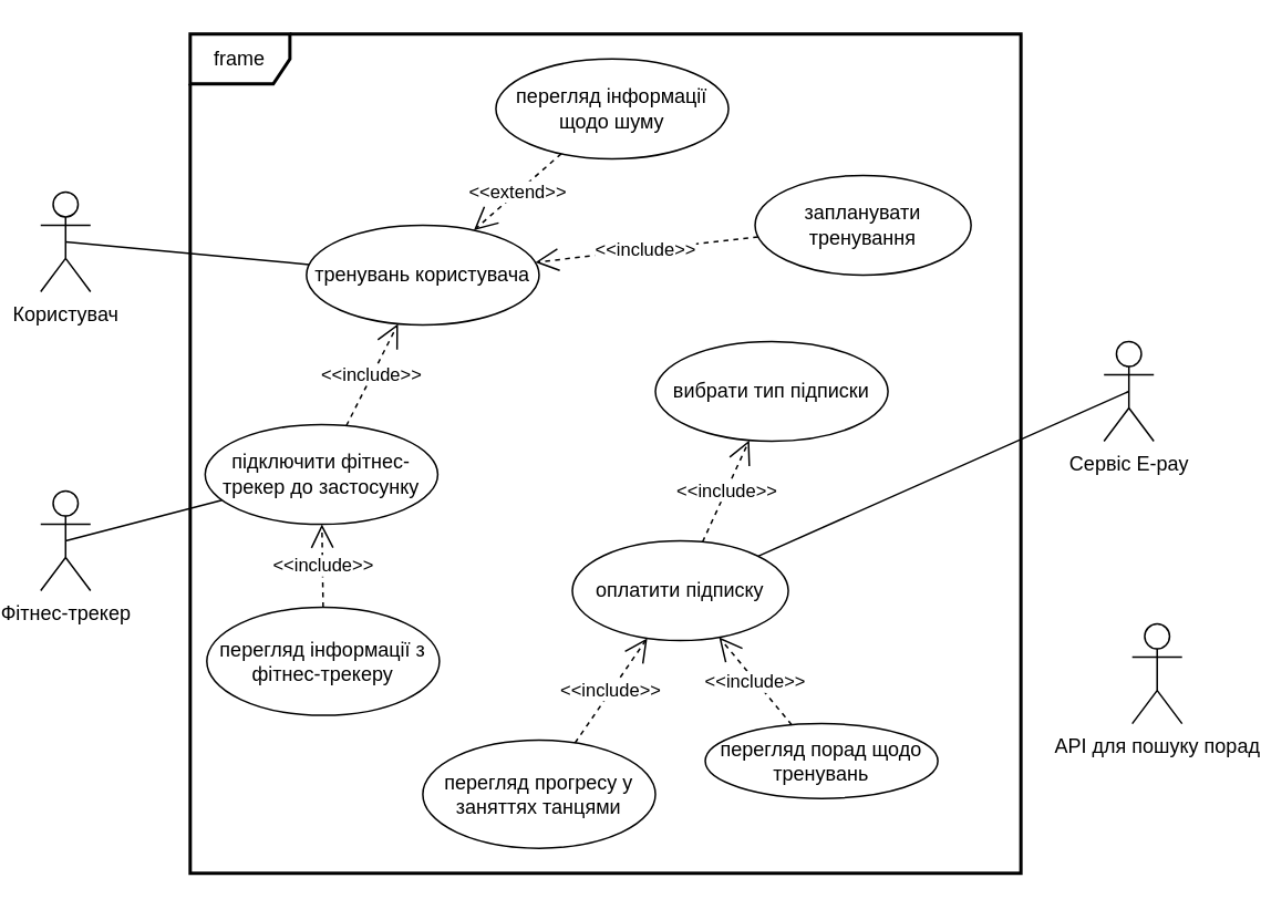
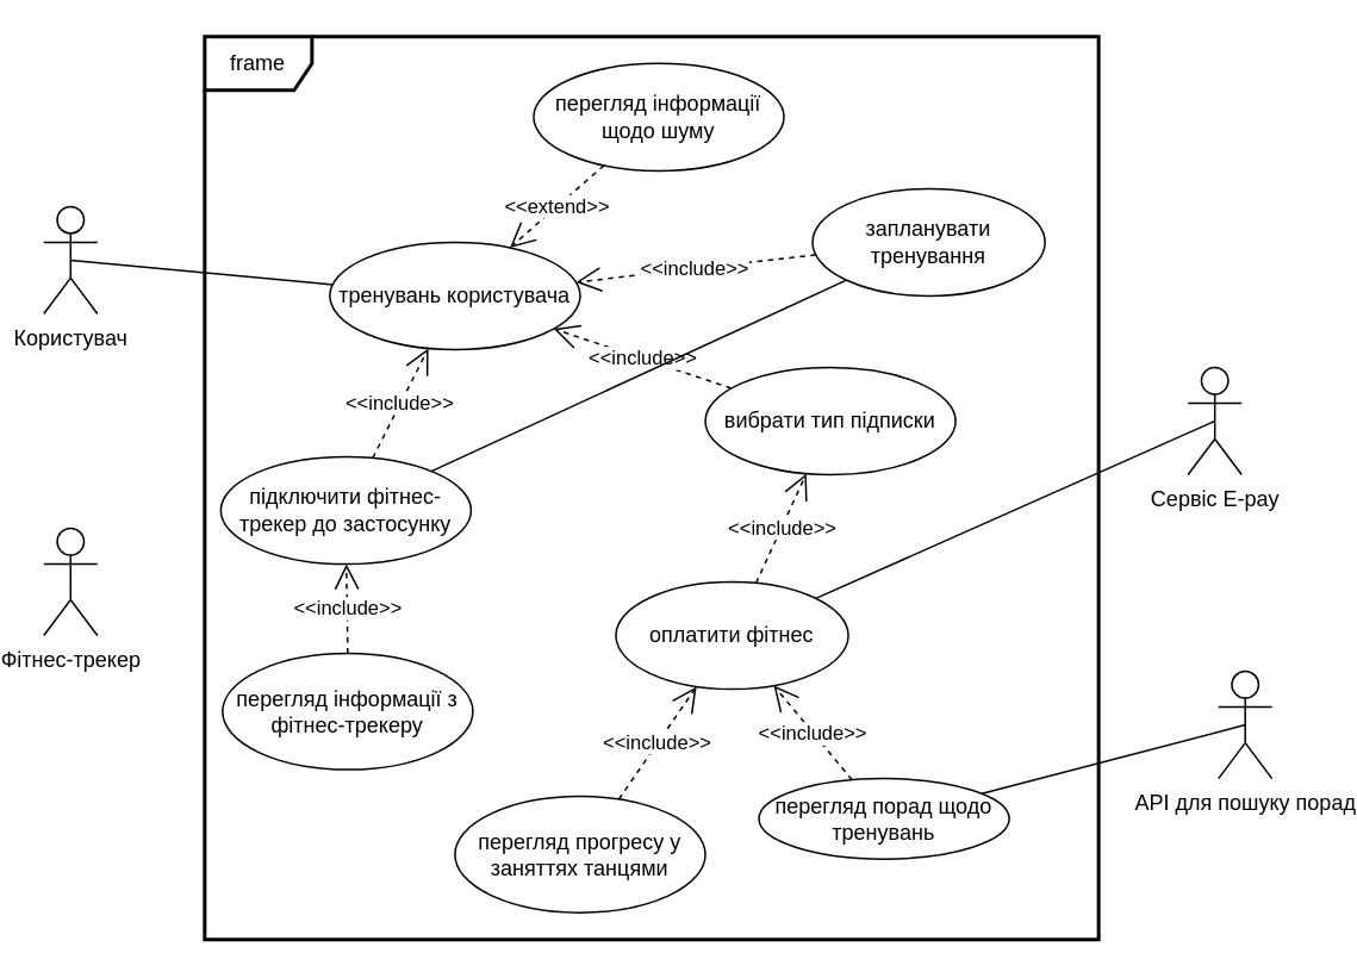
  <mxCell id="0" />
  <mxCell id="1" parent="0" />
  <mxCell id="2" value="Сервіс Е-pay" style="shape=umlActor;verticalLabelPosition=bottom;verticalAlign=top;html=1;" parent="1" vertex="1"><mxGeometry x="660" y="205" width="30" height="60" as="geometry" /></mxCell>
  <mxCell id="3" value="тренувань користувача" style="ellipse;whiteSpace=wrap;html=1;" vertex="1" parent="1"><mxGeometry x="180" y="135" width="140" height="60" as="geometry" /></mxCell>
  <mxCell id="4" value="Користувач" style="shape=umlActor;verticalLabelPosition=bottom;verticalAlign=top;html=1;" vertex="1" parent="1"><mxGeometry x="20" y="115" width="30" height="60" as="geometry" /></mxCell>
- <mxCell id="5" value="оплатити підписку" style="ellipse;whiteSpace=wrap;html=1;" vertex="1" parent="1"><mxGeometry x="340" y="325" width="130" height="60" as="geometry" /></mxCell>
+ <mxCell id="5" value="оплатити фітнес" style="ellipse;whiteSpace=wrap;html=1;" vertex="1" parent="1"><mxGeometry x="340" y="325" width="130" height="60" as="geometry" /></mxCell>
  <mxCell id="6" value="вибрати тип підписки" style="ellipse;whiteSpace=wrap;html=1;" vertex="1" parent="1"><mxGeometry x="390" y="205" width="140" height="60" as="geometry" /></mxCell>
  <mxCell id="7" value="перегляд інформації з фітнес-трекеру" style="ellipse;whiteSpace=wrap;html=1;" vertex="1" parent="1"><mxGeometry x="120" y="365" width="140" height="65" as="geometry" /></mxCell>
  <mxCell id="8" value="підключити фітнес-трекер до застосунку" style="ellipse;whiteSpace=wrap;html=1;" vertex="1" parent="1"><mxGeometry x="119" y="255" width="140" height="60" as="geometry" /></mxCell>
  <mxCell id="9" value="запланувати тренування" style="ellipse;whiteSpace=wrap;html=1;" vertex="1" parent="1"><mxGeometry x="450" y="105" width="130" height="60" as="geometry" /></mxCell>
  <mxCell id="10" value="перегляд порад щодо тренувань" style="ellipse;whiteSpace=wrap;html=1;" vertex="1" parent="1"><mxGeometry x="420" y="435" width="140" height="45" as="geometry" /></mxCell>
  <mxCell id="11" value="перегляд інформації щодо шуму" style="ellipse;whiteSpace=wrap;html=1;" vertex="1" parent="1"><mxGeometry x="294" y="35" width="140" height="60" as="geometry" /></mxCell>
  <mxCell id="12" value="перегляд прогресу у заняттях танцями" style="ellipse;whiteSpace=wrap;html=1;" vertex="1" parent="1"><mxGeometry x="250" y="445" width="140" height="65" as="geometry" /></mxCell>
  <mxCell id="13" value="Фітнес-трекер" style="shape=umlActor;verticalLabelPosition=bottom;verticalAlign=top;html=1;" vertex="1" parent="1"><mxGeometry x="20" y="295" width="30" height="60" as="geometry" /></mxCell>
  <mxCell id="14" value="АРІ для пошуку порад" style="shape=umlActor;verticalLabelPosition=bottom;verticalAlign=top;html=1;" vertex="1" parent="1"><mxGeometry x="677" y="375" width="30" height="60" as="geometry" /></mxCell>
  <mxCell id="15" value="" style="endArrow=none;html=1;rounded=0;exitX=0.5;exitY=0.5;exitDx=0;exitDy=0;exitPerimeter=0;" edge="1" parent="1" source="2" target="5"><mxGeometry width="50" height="50" relative="1" as="geometry"><mxPoint x="300" y="265" as="sourcePoint" /><mxPoint x="350" y="215" as="targetPoint" /></mxGeometry></mxCell>
+ <mxCell id="16" value="&amp;lt;&amp;lt;include&amp;gt;&amp;gt;" style="endArrow=open;endSize=12;dashed=1;html=1;rounded=0;" edge="1" parent="1" source="6" target="3"><mxGeometry width="160" relative="1" as="geometry"><mxPoint x="310" y="225" as="sourcePoint" /><mxPoint x="380" y="295" as="targetPoint" /></mxGeometry></mxCell>
  <mxCell id="17" value="&amp;lt;&amp;lt;include&amp;gt;&amp;gt;" style="endArrow=open;endSize=12;dashed=1;html=1;rounded=0;" edge="1" parent="1" source="8" target="3"><mxGeometry width="160" relative="1" as="geometry"><mxPoint x="308.401" y="285.009" as="sourcePoint" /><mxPoint x="301.666" y="184.99" as="targetPoint" /></mxGeometry></mxCell>
  <mxCell id="18" value="&amp;lt;&amp;lt;include&amp;gt;&amp;gt;" style="endArrow=open;endSize=12;dashed=1;html=1;rounded=0;" edge="1" parent="1" source="5" target="6"><mxGeometry width="160" relative="1" as="geometry"><mxPoint x="308.401" y="285.009" as="sourcePoint" /><mxPoint x="301.666" y="184.99" as="targetPoint" /></mxGeometry></mxCell>
  <mxCell id="19" value="&amp;lt;&amp;lt;include&amp;gt;&amp;gt;" style="endArrow=open;endSize=12;dashed=1;html=1;rounded=0;" edge="1" parent="1" source="10" target="5"><mxGeometry width="160" relative="1" as="geometry"><mxPoint x="352.098" y="265.497" as="sourcePoint" /><mxPoint x="312.057" y="184.49" as="targetPoint" /></mxGeometry></mxCell>
  <mxCell id="20" value="&amp;lt;&amp;lt;include&amp;gt;&amp;gt;" style="endArrow=open;endSize=12;dashed=1;html=1;rounded=0;" edge="1" parent="1" source="7" target="8"><mxGeometry width="160" relative="1" as="geometry"><mxPoint x="217.995" y="345.606" as="sourcePoint" /><mxPoint x="289.136" y="184.587" as="targetPoint" /></mxGeometry></mxCell>
  <mxCell id="21" value="&amp;lt;&amp;lt;include&amp;gt;&amp;gt;" style="endArrow=open;endSize=12;dashed=1;html=1;rounded=0;" edge="1" parent="1" source="9" target="3"><mxGeometry width="160" relative="1" as="geometry"><mxPoint x="217.995" y="345.606" as="sourcePoint" /><mxPoint x="289.136" y="184.587" as="targetPoint" /></mxGeometry></mxCell>
  <mxCell id="22" value="&amp;lt;&amp;lt;include&amp;gt;&amp;gt;" style="endArrow=open;endSize=12;dashed=1;html=1;rounded=0;" edge="1" parent="1" source="12" target="5"><mxGeometry width="160" relative="1" as="geometry"><mxPoint x="479.085" y="252.416" as="sourcePoint" /><mxPoint x="454.925" y="375.084" as="targetPoint" /></mxGeometry></mxCell>
  <mxCell id="23" value="" style="endArrow=none;html=1;rounded=0;exitX=0.5;exitY=0.5;exitDx=0;exitDy=0;exitPerimeter=0;" edge="1" parent="1" source="4" target="3"><mxGeometry width="50" height="50" relative="1" as="geometry"><mxPoint x="300" y="285" as="sourcePoint" /><mxPoint x="350" y="235" as="targetPoint" /></mxGeometry></mxCell>
- <mxCell id="24" value="" style="endArrow=none;html=1;rounded=0;entryX=0.5;entryY=0.5;entryDx=0;entryDy=0;entryPerimeter=0;" edge="1" parent="1" source="8" target="13"><mxGeometry width="50" height="50" relative="1" as="geometry"><mxPoint x="300" y="285" as="sourcePoint" /><mxPoint x="350" y="235" as="targetPoint" /></mxGeometry></mxCell>
+ <mxCell id="24" value="" style="endArrow=none;html=1;rounded=0;" edge="1" parent="1" source="8" target="9"><mxGeometry width="50" height="50" relative="1" as="geometry"><mxPoint x="300" y="285" as="sourcePoint" /><mxPoint x="350" y="235" as="targetPoint" /></mxGeometry></mxCell>
+ <mxCell id="25" value="" style="endArrow=none;html=1;rounded=0;exitX=0.5;exitY=0.5;exitDx=0;exitDy=0;exitPerimeter=0;" edge="1" parent="1" source="14" target="10"><mxGeometry width="50" height="50" relative="1" as="geometry"><mxPoint x="300" y="285" as="sourcePoint" /><mxPoint x="350" y="235" as="targetPoint" /></mxGeometry></mxCell>
  <mxCell id="26" value="frame" style="shape=umlFrame;whiteSpace=wrap;html=1;strokeWidth=2;fillColor=none;" vertex="1" parent="1"><mxGeometry x="110" y="20" width="500" height="505" as="geometry" /></mxCell>
  <mxCell id="27" value="&amp;lt;&amp;lt;extend&amp;gt;&amp;gt;" style="endArrow=open;endSize=12;dashed=1;html=1;rounded=0;" edge="1" parent="1" source="11" target="3"><mxGeometry width="160" relative="1" as="geometry"><mxPoint x="250" y="245" as="sourcePoint" /><mxPoint x="410" y="245" as="targetPoint" /></mxGeometry></mxCell>
